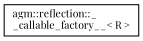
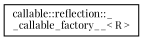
  digraph {
    rankdir=LR
    fontname="Playfair Display"
-   n1 [color=black fillcolor=white fontname="Playfair Display" fontsize=10 height=0.2 label="agm::reflection::_\l_callable_factory__\< R \>" shape=record style=filled width=0.4]
+   n1 [color=black fillcolor=white fontname="Playfair Display" fontsize=10 height=0.2 label="callable::reflection::_\l_callable_factory__\< R \>" shape=record style=filled width=0.4]
  }
